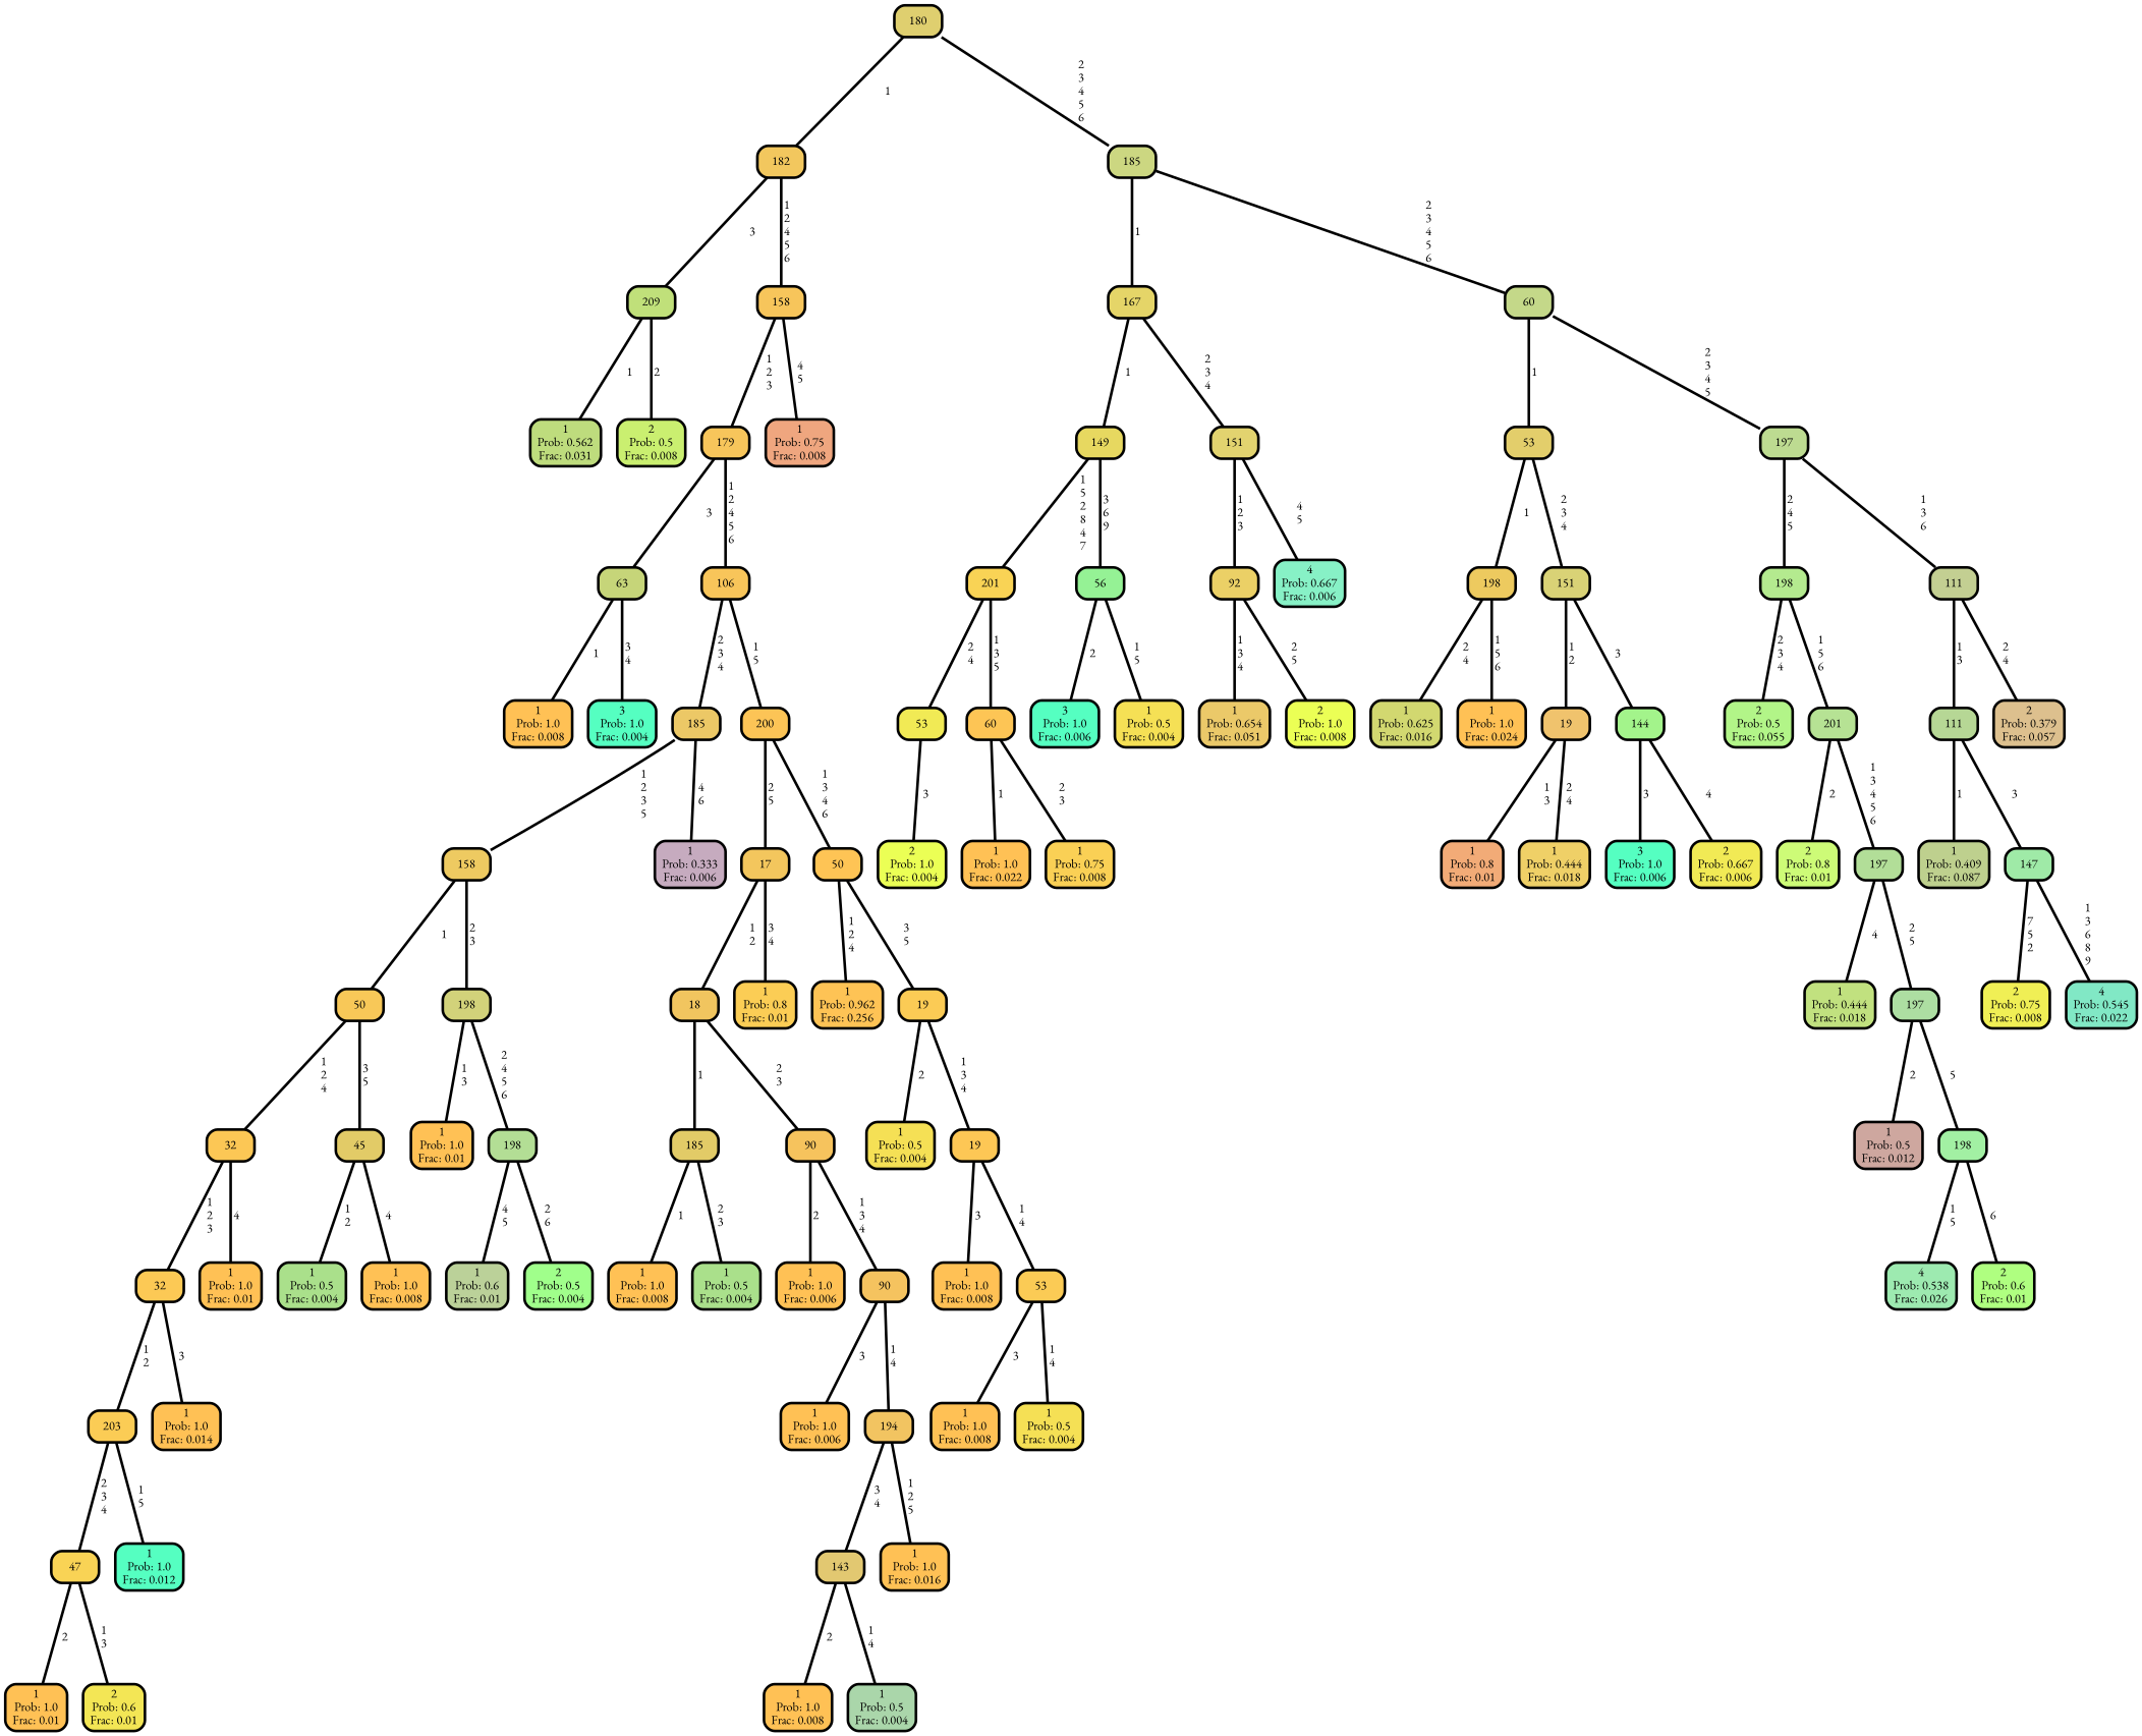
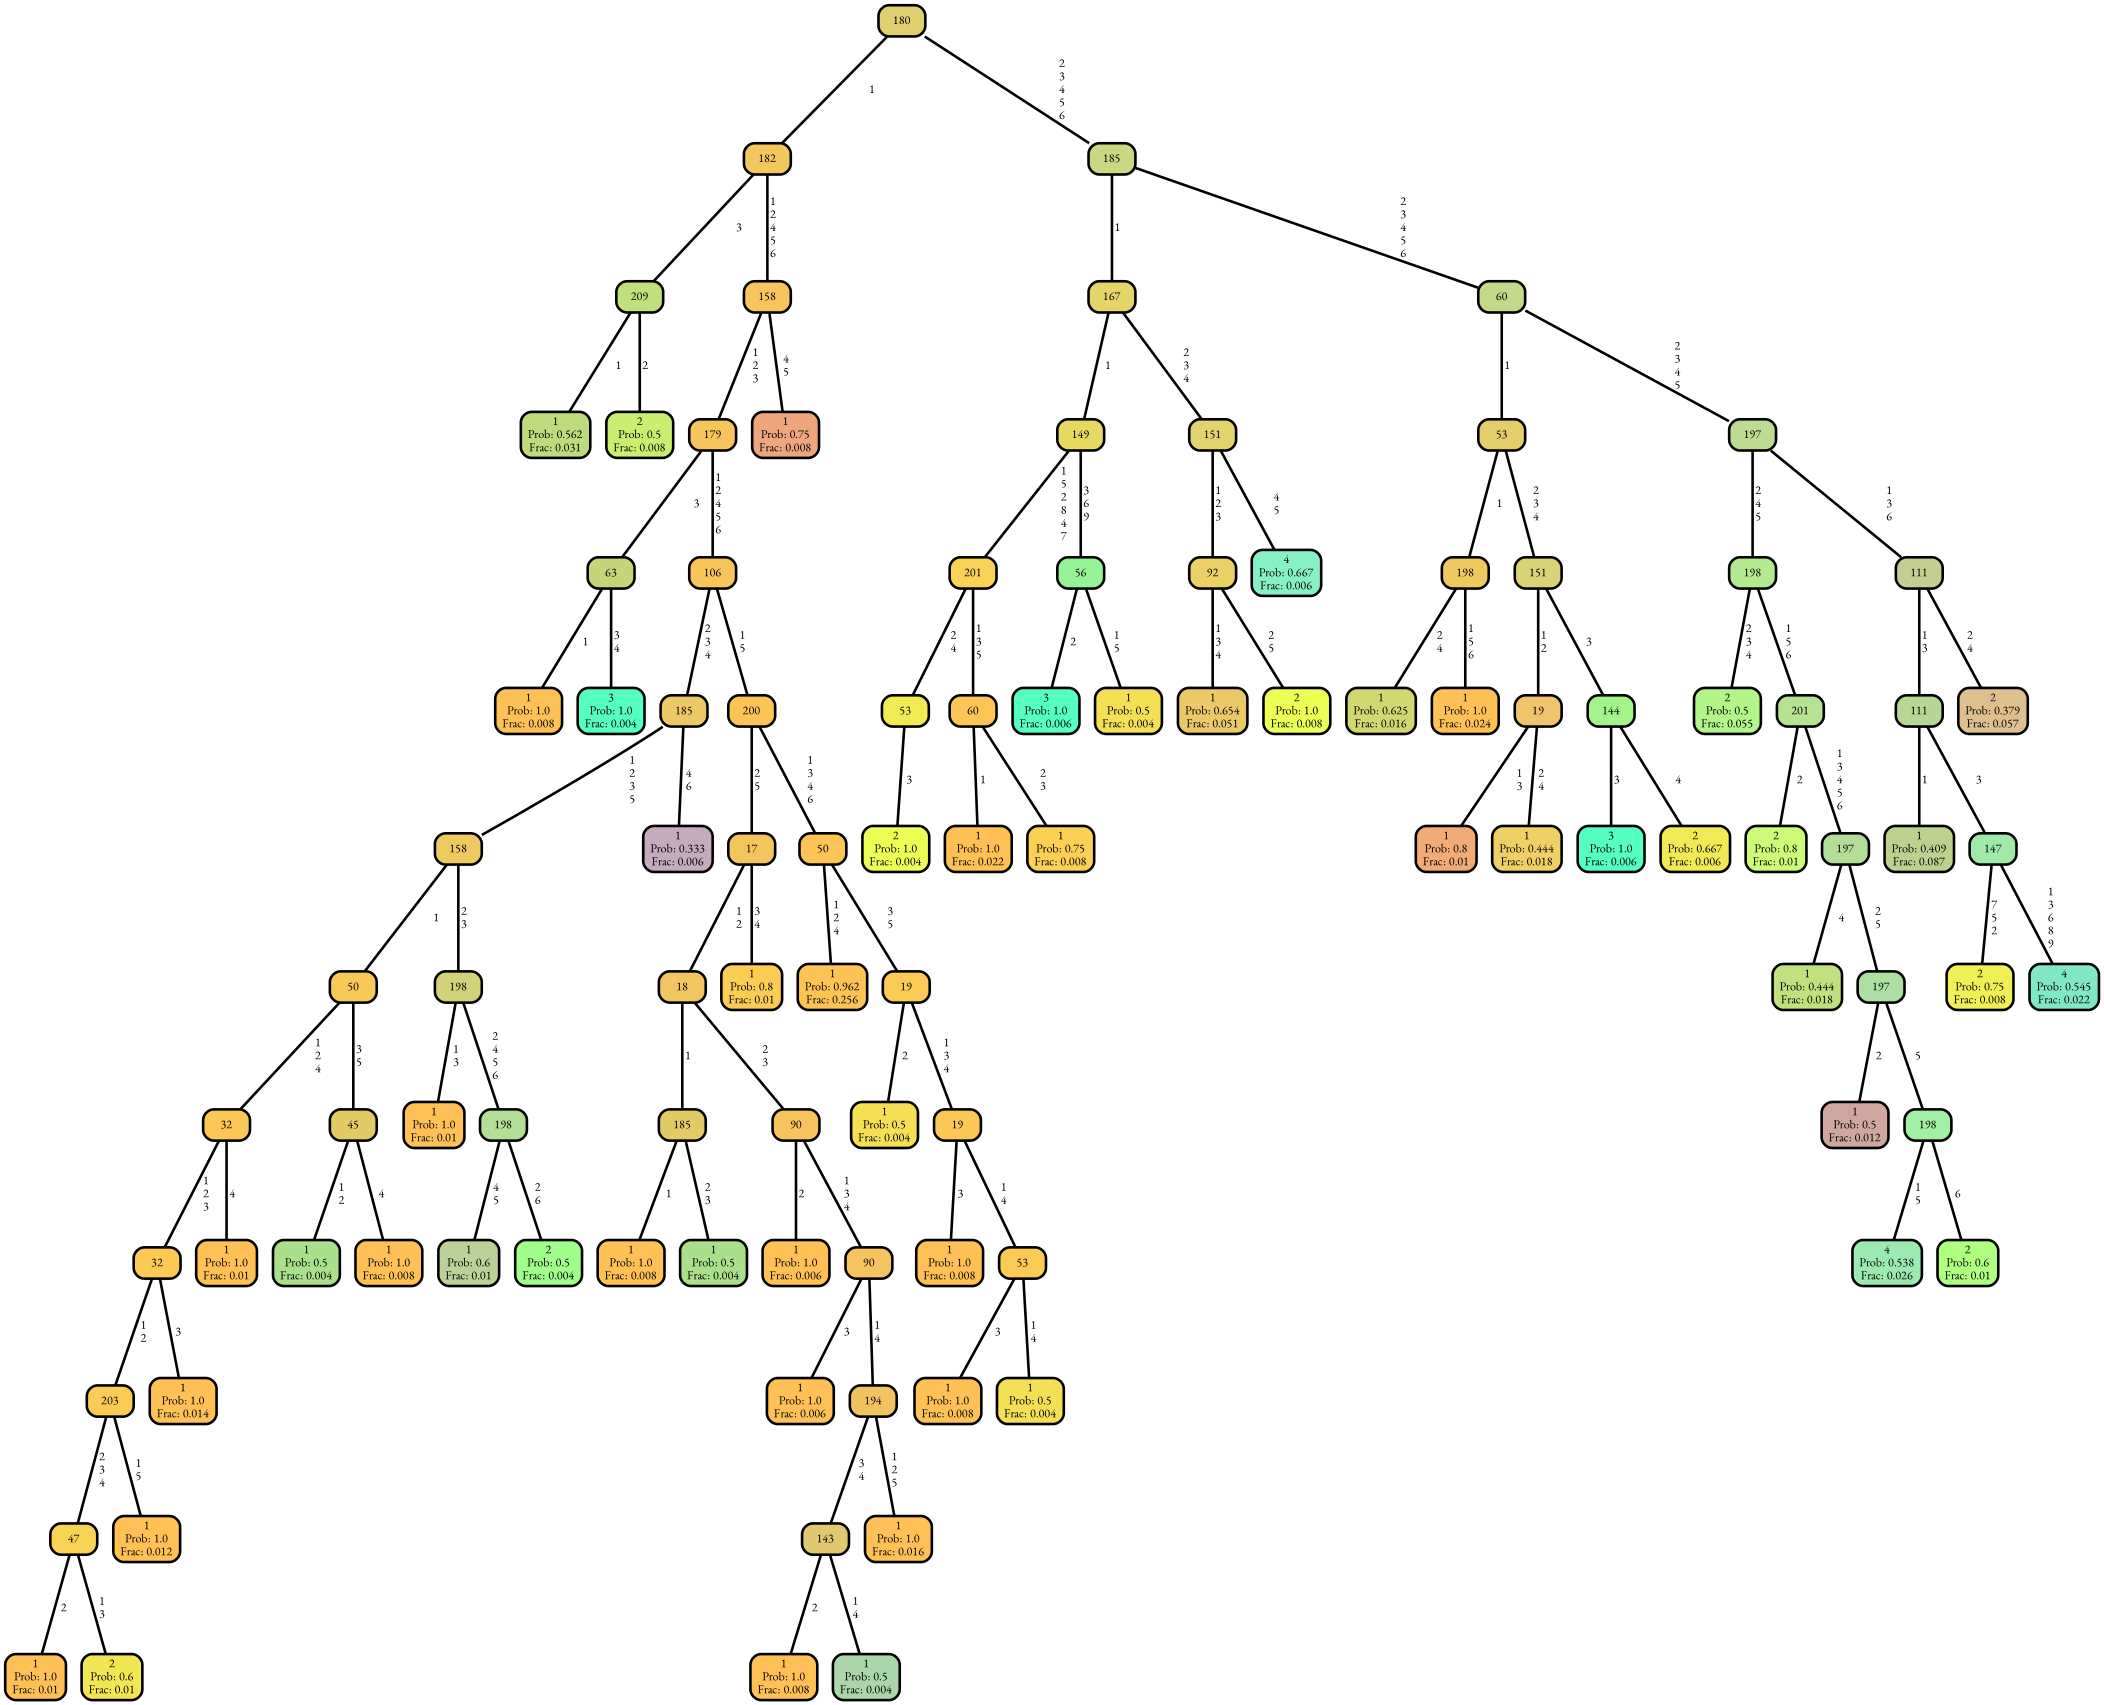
  graph {
    fontname="EB Garamond"
    ranksep="0 equally"
    splines=straight
    node [color=black fillcolor="#ffc155" fontcolor=black fontname="EB Garamond" penwidth=3 shape=box style="filled, rounded"]
    edge [color=black fontname="EB Garamond" penwidth=3]
    n1 [fillcolor="#bedc7d" label="1\nProb: 0.562\nFrac: 0.031"]
    n2 [fillcolor="#c0e07a" label=209]
    n3 [fillcolor="#caef70" label="2\nProb: 0.5\nFrac: 0.008"]
    n4 [fillcolor="#f2c75e" label=182]
    n5 [fillcolor="#f7c55b" label=158]
    n6 [fillcolor="#f7c55b" label=179]
    n7 [fillcolor="#efa67f" label="1\nProb: 0.75\nFrac: 0.008"]
    n8 [label="1\nProb: 1.0\nFrac: 0.008"]
    n9 [fillcolor="#c6d579" label=63]
    n10 [fillcolor="#55ffc1" label="3\nProb: 1.0\nFrac: 0.004"]
    n11 [fillcolor="#f8c55a" label=106]
    n12 [fillcolor="#ecc866" label=185]
    n13 [fillcolor="#fcc456" label=200]
    n14 [label="1\nProb: 1.0\nFrac: 0.01"]
    n15 [fillcolor="#f9d355" label=47]
    n16 [fillcolor="#f3e655" label="2\nProb: 0.6\nFrac: 0.01"]
    n17 [fillcolor="#fbcc55" label=203]
-   n18 [fillcolor="#55ffc1" label="1\nProb: 1.0\nFrac: 0.012"]
+   n18 [label="1\nProb: 1.0\nFrac: 0.012"]
    n19 [fillcolor="#fcc955" label=32]
    n20 [label="1\nProb: 1.0\nFrac: 0.014"]
    n21 [fillcolor="#fcc755" label=32]
    n22 [label="1\nProb: 1.0\nFrac: 0.01"]
    n23 [fillcolor="#f8c858" label=50]
    n24 [fillcolor="#e2cb67" label=45]
    n25 [fillcolor="#aae08b" label="1\nProb: 0.5\nFrac: 0.004"]
    n26 [label="1\nProb: 1.0\nFrac: 0.008"]
    n27 [fillcolor="#eeca61" label=158]
    n28 [fillcolor="#d2d27a" label=198]
    n29 [label="1\nProb: 1.0\nFrac: 0.01"]
    n30 [fillcolor="#b3de95" label=198]
    n31 [fillcolor="#bbd199" label="1\nProb: 0.6\nFrac: 0.01"]
    n32 [fillcolor="#a0ff8b" label="2\nProb: 0.5\nFrac: 0.004"]
    n33 [fillcolor="#c6abbf" label="1\nProb: 0.333\nFrac: 0.006"]
    n34 [fillcolor="#f3c65d" label=17]
    n35 [fillcolor="#fec455" label=50]
    n36 [label="1\nProb: 1.0\nFrac: 0.008"]
    n37 [fillcolor="#e2cb67" label=185]
    n38 [fillcolor="#aae08b" label="1\nProb: 0.5\nFrac: 0.004"]
    n39 [fillcolor="#f1c55f" label=18]
    n40 [fillcolor="#f6c35d" label=90]
    n41 [label="1\nProb: 1.0\nFrac: 0.006"]
    n42 [fillcolor="#f5c35f" label=90]
    n43 [label="1\nProb: 1.0\nFrac: 0.006"]
    n44 [fillcolor="#f2c461" label=194]
    n45 [fillcolor="#e2c871" label=143]
    n46 [label="1\nProb: 1.0\nFrac: 0.016"]
    n47 [label="1\nProb: 1.0\nFrac: 0.008"]
    n48 [fillcolor="#aad6aa" label="1\nProb: 0.5\nFrac: 0.004"]
    n49 [fillcolor="#fbcd55" label="1\nProb: 0.8\nFrac: 0.01"]
    n50 [fillcolor="#fec355" label="1\nProb: 0.962\nFrac: 0.256"]
    n51 [fillcolor="#fbcb55" label=19]
    n52 [fillcolor="#f5e055" label="1\nProb: 0.5\nFrac: 0.004"]
    n53 [fillcolor="#fdc755" label=19]
    n54 [label="1\nProb: 1.0\nFrac: 0.008"]
    n55 [fillcolor="#fbcb55" label=53]
    n56 [label="1\nProb: 1.0\nFrac: 0.008"]
    n57 [fillcolor="#f5e055" label="1\nProb: 0.5\nFrac: 0.004"]
    n58 [fillcolor="#dfcf6f" label=180]
    n59 [fillcolor="#ccd781" label=185]
    n60 [fillcolor="#e5d568" label=167]
    n61 [fillcolor="#c4d889" label=60]
    n62 [fillcolor="#f1ea55" label=53]
    n63 [fillcolor="#ebff55" label="2\nProb: 1.0\nFrac: 0.004"]
    n64 [fillcolor="#f9d355" label=201]
    n65 [fillcolor="#fdc555" label=60]
    n66 [label="1\nProb: 1.0\nFrac: 0.022"]
    n67 [fillcolor="#fad055" label="1\nProb: 0.75\nFrac: 0.008"]
    n68 [fillcolor="#e7d860" label=149]
    n69 [fillcolor="#95f295" label=56]
    n70 [fillcolor="#55ffc1" label="3\nProb: 1.0\nFrac: 0.006"]
    n71 [fillcolor="#f5e055" label="1\nProb: 0.5\nFrac: 0.004"]
    n72 [fillcolor="#e2d36f" label=151]
    n73 [fillcolor="#ebd066" label=92]
    n74 [fillcolor="#87f1c6" label="4\nProb: 0.667\nFrac: 0.006"]
    n75 [fillcolor="#ebc969" label="1\nProb: 0.654\nFrac: 0.051"]
    n76 [fillcolor="#ebff55" label="2\nProb: 1.0\nFrac: 0.008"]
    n77 [fillcolor="#e3ce6b" label=53]
    n78 [fillcolor="#bddb91" label=197]
    n79 [fillcolor="#d2d870" label="1\nProb: 0.625\nFrac: 0.016"]
    n80 [fillcolor="#edca5f" label=198]
    n81 [label="1\nProb: 1.0\nFrac: 0.024"]
    n82 [fillcolor="#d9d276" label=151]
    n83 [fillcolor="#f0c36d" label=19]
    n84 [fillcolor="#a3f48b" label=144]
    n85 [fillcolor="#f2ab77" label="1\nProb: 0.8\nFrac: 0.01"]
    n86 [fillcolor="#efd067" label="1\nProb: 0.444\nFrac: 0.018"]
    n87 [fillcolor="#55ffc1" label="3\nProb: 1.0\nFrac: 0.006"]
    n88 [fillcolor="#f1ea55" label="2\nProb: 0.667\nFrac: 0.006"]
    n89 [fillcolor="#b4ea8f" label=198]
    n90 [fillcolor="#c3cf92" label=111]
    n91 [fillcolor="#b2f588" label="2\nProb: 0.5\nFrac: 0.055"]
    n92 [fillcolor="#b6e294" label=201]
    n93 [fillcolor="#cdfb77" label="2\nProb: 0.8\nFrac: 0.01"]
    n94 [fillcolor="#b2de98" label=197]
    n95 [fillcolor="#c1e17f" label="1\nProb: 0.444\nFrac: 0.018"]
    n96 [fillcolor="#addea2" label=197]
    n97 [fillcolor="#cea79f" label="1\nProb: 0.5\nFrac: 0.012"]
    n98 [fillcolor="#a2f0a3" label=198]
    n99 [fillcolor="#9deab0" label="4\nProb: 0.538\nFrac: 0.026"]
    n100 [fillcolor="#afff80" label="2\nProb: 0.6\nFrac: 0.01"]
    n101 [fillcolor="#b6d795" label=111]
    n102 [fillcolor="#ddc08e" label="2\nProb: 0.379\nFrac: 0.057"]
    n103 [fillcolor="#bed08e" label="1\nProb: 0.409\nFrac: 0.087"]
    n104 [fillcolor="#9feaa7" label=147]
    n105 [fillcolor="#f0ef55" label="2\nProb: 0.75\nFrac: 0.008"]
    n106 [fillcolor="#81e8c5" label="4\nProb: 0.545\nFrac: 0.022"]
    subgraph sub_1 {
      rank=same
    }
    n2 -- n1 [label=" 1"]
    n2 -- n3 [label=" 2"]
    n4 -- n2 [label=" 3"]
    n4 -- n5 [label=" 1\n 2\n 4\n 5\n 6"]
    n5 -- n6 [label=" 1\n 2\n 3"]
    n5 -- n7 [label=" 4\n 5"]
    n6 -- n9 [label=" 3"]
    n6 -- n11 [label=" 1\n 2\n 4\n 5\n 6"]
    n9 -- n8 [label=" 1"]
    n9 -- n10 [label=" 3\n 4"]
    n11 -- n12 [label=" 2\n 3\n 4"]
    n11 -- n13 [label=" 1\n 5"]
    n12 -- n27 [label=" 1\n 2\n 3\n 5"]
    n12 -- n33 [label=" 4\n 6"]
    n13 -- n34 [label=" 2\n 5"]
    n13 -- n35 [label=" 1\n 3\n 4\n 6"]
    n15 -- n14 [label=" 2"]
    n15 -- n16 [label=" 1\n 3"]
    n17 -- n15 [label=" 2\n 3\n 4"]
    n17 -- n18 [label=" 1\n 5"]
    n19 -- n17 [label=" 1\n 2"]
    n19 -- n20 [label=" 3"]
    n21 -- n19 [label=" 1\n 2\n 3"]
    n21 -- n22 [label=" 4"]
    n23 -- n21 [label=" 1\n 2\n 4"]
    n23 -- n24 [label=" 3\n 5"]
    n24 -- n25 [label=" 1\n 2"]
    n24 -- n26 [label=" 4"]
    n27 -- n23 [label=" 1"]
    n27 -- n28 [label=" 2\n 3"]
    n28 -- n29 [label=" 1\n 3"]
    n28 -- n30 [label=" 2\n 4\n 5\n 6"]
    n30 -- n31 [label=" 4\n 5"]
    n30 -- n32 [label=" 2\n 6"]
    n34 -- n39 [label=" 1\n 2"]
    n34 -- n49 [label=" 3\n 4"]
    n35 -- n50 [label=" 1\n 2\n 4"]
    n35 -- n51 [label=" 3\n 5"]
    n37 -- n36 [label=" 1"]
    n37 -- n38 [label=" 2\n 3"]
    n39 -- n37 [label=" 1"]
    n39 -- n40 [label=" 2\n 3"]
    n40 -- n41 [label=" 2"]
    n40 -- n42 [label=" 1\n 3\n 4"]
    n42 -- n43 [label=" 3"]
    n42 -- n44 [label=" 1\n 4"]
    n44 -- n45 [label=" 3\n 4"]
    n44 -- n46 [label=" 1\n 2\n 5"]
    n45 -- n47 [label=" 2"]
    n45 -- n48 [label=" 1\n 4"]
    n51 -- n52 [label=" 2"]
    n51 -- n53 [label=" 1\n 3\n 4"]
    n53 -- n54 [label=" 3"]
    n53 -- n55 [label=" 1\n 4"]
    n55 -- n56 [label=" 3"]
    n55 -- n57 [label=" 1\n 4"]
    n58 -- n4 [label=" 1"]
    n58 -- n59 [label=" 2\n 3\n 4\n 5\n 6"]
    n59 -- n60 [label=" 1"]
    n59 -- n61 [label=" 2\n 3\n 4\n 5\n 6"]
    n60 -- n68 [label=" 1"]
    n60 -- n72 [label=" 2\n 3\n 4"]
    n61 -- n77 [label=" 1"]
    n61 -- n78 [label=" 2\n 3\n 4\n 5"]
    n62 -- n63 [label=" 3"]
    n64 -- n62 [label=" 2\n 4"]
    n64 -- n65 [label=" 1\n 3\n 5"]
    n65 -- n66 [label=" 1"]
    n65 -- n67 [label=" 2\n 3"]
    n68 -- n64 [label=" 1\n 5\n 2\n 8\n 4\n 7"]
    n68 -- n69 [label=" 3\n 6\n 9"]
    n69 -- n70 [label=" 2"]
    n69 -- n71 [label=" 1\n 5"]
    n72 -- n73 [label=" 1\n 2\n 3"]
    n72 -- n74 [label=" 4\n 5"]
    n73 -- n75 [label=" 1\n 3\n 4"]
    n73 -- n76 [label=" 2\n 5"]
    n77 -- n80 [label=" 1"]
    n77 -- n82 [label=" 2\n 3\n 4"]
    n78 -- n89 [label=" 2\n 4\n 5"]
    n78 -- n90 [label=" 1\n 3\n 6"]
    n80 -- n79 [label=" 2\n 4"]
    n80 -- n81 [label=" 1\n 5\n 6"]
    n82 -- n83 [label=" 1\n 2"]
    n82 -- n84 [label=" 3"]
    n83 -- n85 [label=" 1\n 3"]
    n83 -- n86 [label=" 2\n 4"]
    n84 -- n87 [label=" 3"]
    n84 -- n88 [label=" 4"]
    n89 -- n91 [label=" 2\n 3\n 4"]
    n89 -- n92 [label=" 1\n 5\n 6"]
    n90 -- n101 [label=" 1\n 3"]
    n90 -- n102 [label=" 2\n 4"]
    n92 -- n93 [label=" 2"]
    n92 -- n94 [label=" 1\n 3\n 4\n 5\n 6"]
    n94 -- n95 [label=" 4"]
    n94 -- n96 [label=" 2\n 5"]
    n96 -- n97 [label=" 2"]
    n96 -- n98 [label=" 5"]
    n98 -- n99 [label=" 1\n 5"]
    n98 -- n100 [label=" 6"]
    n101 -- n103 [label=" 1"]
    n101 -- n104 [label=" 3"]
    n104 -- n105 [label=" 7\n 5\n 2"]
    n104 -- n106 [label=" 1\n 3\n 6\n 8\n 9"]
  }
